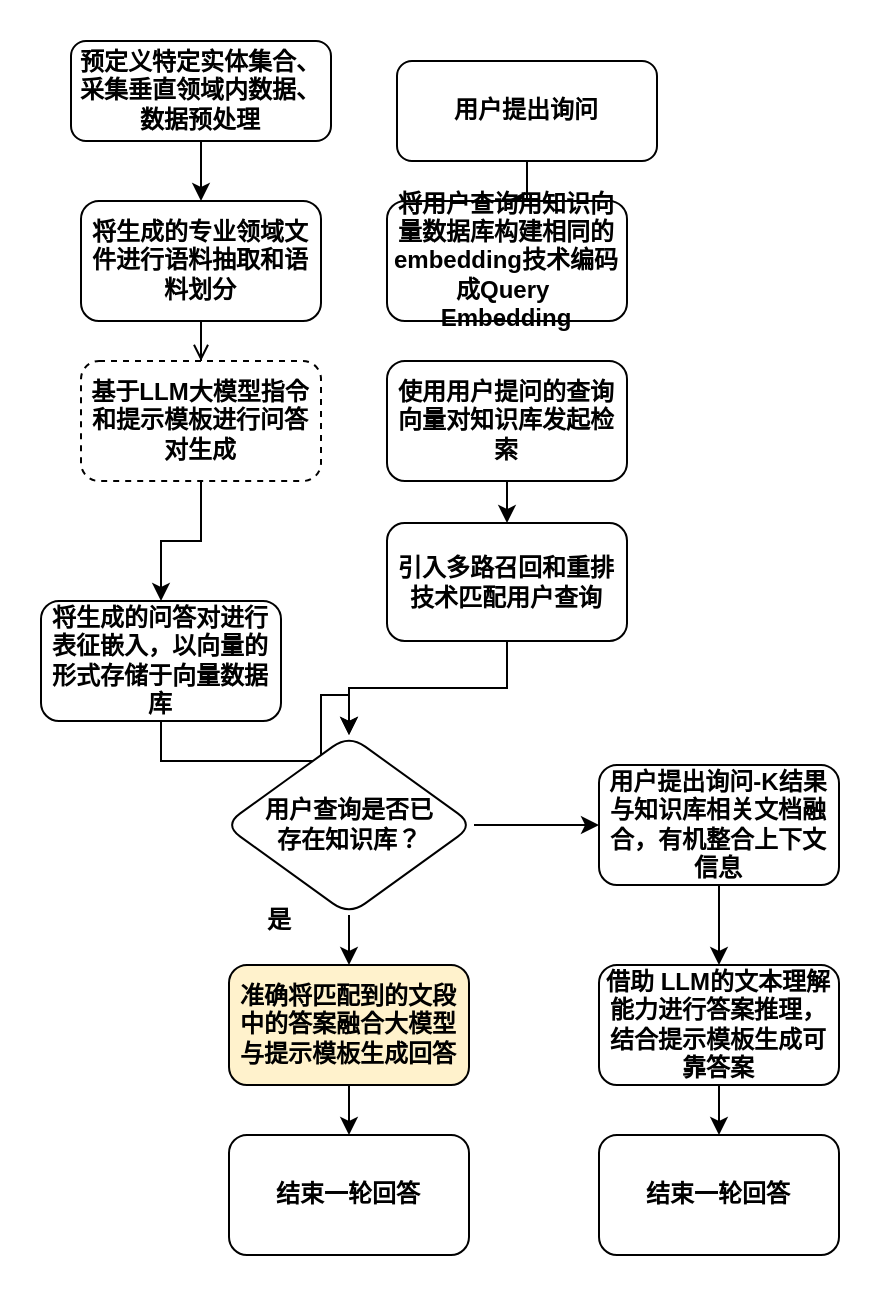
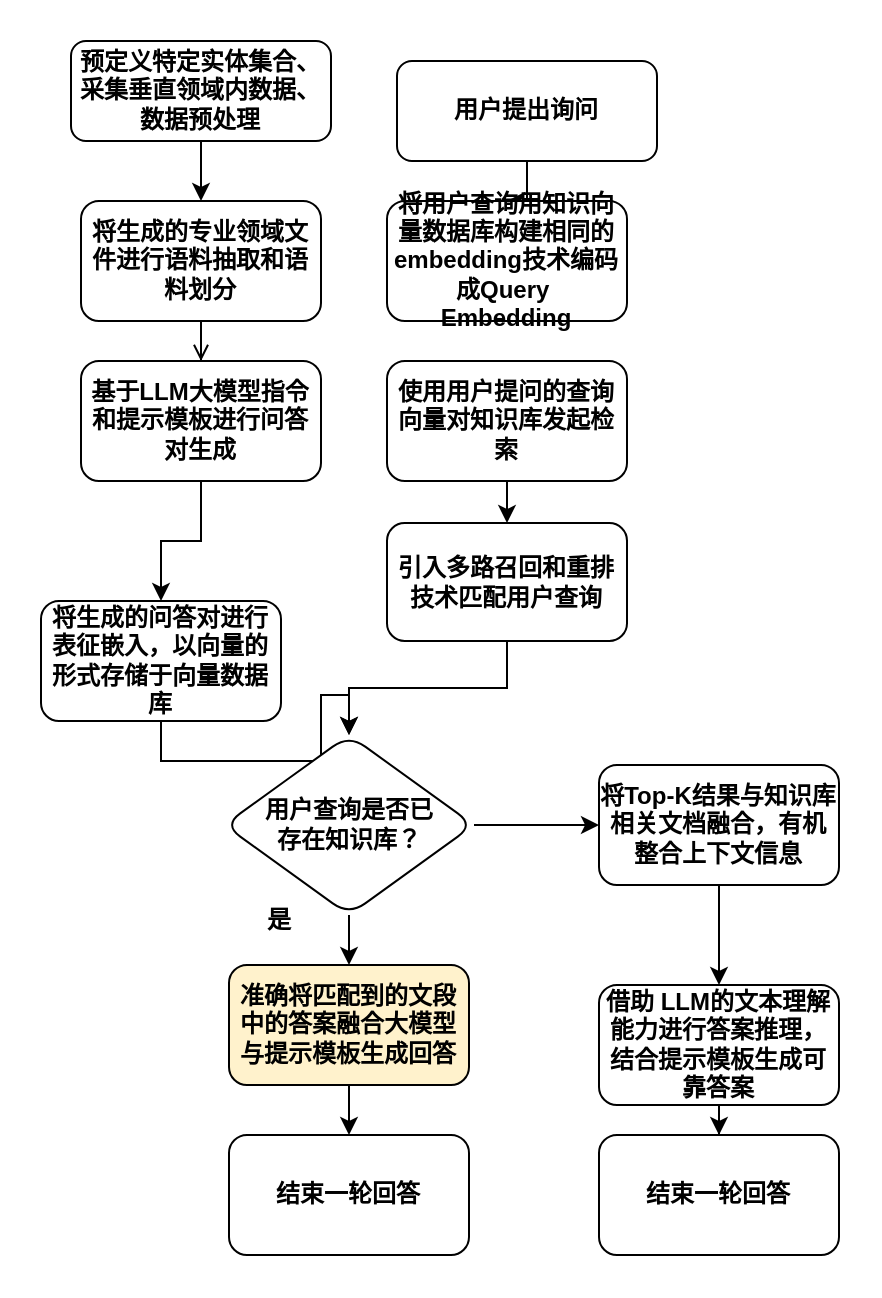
  <mxCell id="0" />
  <mxCell id="1" parent="0" />
  <mxCell id="2" value="" style="edgeStyle=orthogonalEdgeStyle;rounded=0;orthogonalLoop=1;jettySize=auto;html=1;fontStyle=1;fontFamily=Helvetica;" edge="1" parent="1" source="3" target="5"><mxGeometry relative="1" as="geometry" /></mxCell>
  <mxCell id="3" value="预定义特定实体集合、采集垂直领域内数据、数据预处理" style="rounded=1;whiteSpace=wrap;html=1;fontSize=12;glass=0;strokeWidth=1;shadow=0;fontStyle=1;fontFamily=Helvetica;" vertex="1" parent="1"><mxGeometry x="35" y="20" width="130" height="50" as="geometry" /></mxCell>
  <mxCell id="4" value="" style="edgeStyle=orthogonalEdgeStyle;rounded=0;orthogonalLoop=1;jettySize=auto;html=1;fontStyle=1;fontFamily=Helvetica;endArrow=open;" edge="1" parent="1" source="5" target="7"><mxGeometry relative="1" as="geometry" /></mxCell>
  <mxCell id="5" value="将生成的专业领域文件进行语料抽取和语料划分" style="whiteSpace=wrap;html=1;rounded=1;glass=0;strokeWidth=1;shadow=0;fontStyle=1;fontFamily=Helvetica;" vertex="1" parent="1"><mxGeometry x="40" y="100" width="120" height="60" as="geometry" /></mxCell>
  <mxCell id="6" value="" style="edgeStyle=orthogonalEdgeStyle;rounded=0;orthogonalLoop=1;jettySize=auto;html=1;fontStyle=1;fontFamily=Helvetica;" edge="1" parent="1" source="7" target="9"><mxGeometry relative="1" as="geometry" /></mxCell>
- <mxCell id="7" value="&lt;p class=&quot;MsoNormal&quot;&gt;基于LLM大模型指令和提示模板进行问答对生成&lt;/p&gt;" style="rounded=1;whiteSpace=wrap;html=1;glass=0;strokeWidth=1;shadow=0;fontStyle=1;fontFamily=Helvetica;dashed=1;" vertex="1" parent="1"><mxGeometry x="40" y="180" width="120" height="60" as="geometry" /></mxCell>
+ <mxCell id="7" value="&lt;p class=&quot;MsoNormal&quot;&gt;基于LLM大模型指令和提示模板进行问答对生成&lt;/p&gt;" style="rounded=1;whiteSpace=wrap;html=1;glass=0;strokeWidth=1;shadow=0;fontStyle=1;fontFamily=Helvetica;" vertex="1" parent="1"><mxGeometry x="40" y="180" width="120" height="60" as="geometry" /></mxCell>
  <mxCell id="8" style="edgeStyle=orthogonalEdgeStyle;rounded=0;orthogonalLoop=1;jettySize=auto;html=1;exitX=0.5;exitY=1;exitDx=0;exitDy=0;entryX=0.5;entryY=0;entryDx=0;entryDy=0;" edge="1" parent="1" source="9" target="24"><mxGeometry relative="1" as="geometry" /></mxCell>
  <mxCell id="9" value="将生成的问答对进行表征嵌入，以向量的形式存储于向量数据库" style="rounded=1;whiteSpace=wrap;html=1;glass=0;strokeWidth=1;shadow=0;fontStyle=1;fontFamily=Helvetica;" vertex="1" parent="1"><mxGeometry x="20" y="300" width="120" height="60" as="geometry" /></mxCell>
  <mxCell id="10" value="" style="edgeStyle=orthogonalEdgeStyle;rounded=0;orthogonalLoop=1;jettySize=auto;html=1;fontStyle=1;fontFamily=Helvetica;" edge="1" parent="1" source="11" target="12"><mxGeometry relative="1" as="geometry" /></mxCell>
  <mxCell id="11" value="用户提出询问" style="rounded=1;whiteSpace=wrap;html=1;fontSize=12;glass=0;strokeWidth=1;shadow=0;fontStyle=1;fontFamily=Helvetica;" vertex="1" parent="1"><mxGeometry x="198" y="30" width="130" height="50" as="geometry" /></mxCell>
  <mxCell id="12" value="&lt;p class=&quot;MsoNormal&quot;&gt;将用户查询用知识向量数据库构建相同的embedding技术编码成Query&amp;nbsp; Embedding&lt;/p&gt;" style="whiteSpace=wrap;html=1;rounded=1;glass=0;strokeWidth=1;shadow=0;fontStyle=1;fontFamily=Helvetica;" vertex="1" parent="1"><mxGeometry x="193" y="100" width="120" height="60" as="geometry" /></mxCell>
  <mxCell id="13" value="" style="edgeStyle=orthogonalEdgeStyle;rounded=0;orthogonalLoop=1;jettySize=auto;html=1;fontStyle=1;fontFamily=Helvetica;" edge="1" parent="1" source="14" target="16"><mxGeometry relative="1" as="geometry" /></mxCell>
  <mxCell id="14" value="&lt;p class=&quot;MsoNormal&quot;&gt;使用用户提问的查询向量对知识库发起检索&lt;/p&gt;" style="rounded=1;whiteSpace=wrap;html=1;glass=0;strokeWidth=1;shadow=0;fontStyle=1;fontFamily=Helvetica;" vertex="1" parent="1"><mxGeometry x="193" y="180" width="120" height="60" as="geometry" /></mxCell>
  <mxCell id="15" value="" style="edgeStyle=orthogonalEdgeStyle;rounded=0;orthogonalLoop=1;jettySize=auto;html=1;exitX=0.5;exitY=1;exitDx=0;exitDy=0;entryX=0.5;entryY=0;entryDx=0;entryDy=0;spacingBottom=5;" edge="1" parent="1" source="16" target="24"><mxGeometry relative="1" as="geometry" /></mxCell>
  <mxCell id="16" value="引入多路召回和重排技术匹配用户查询" style="rounded=1;whiteSpace=wrap;html=1;glass=0;strokeWidth=1;shadow=0;fontStyle=1;fontFamily=Helvetica;" vertex="1" parent="1"><mxGeometry x="193" y="261" width="120" height="59" as="geometry" /></mxCell>
  <mxCell id="17" value="" style="edgeStyle=orthogonalEdgeStyle;rounded=0;orthogonalLoop=1;jettySize=auto;html=1;fontStyle=1;fontFamily=Helvetica;" edge="1" parent="1" source="18" target="20"><mxGeometry relative="1" as="geometry" /></mxCell>
- <mxCell id="18" value="用户提出询问-K结果与知识库相关文档融合，有机整合上下文信息" style="rounded=1;whiteSpace=wrap;html=1;glass=0;strokeWidth=1;shadow=0;fontStyle=1;fontFamily=Helvetica;" vertex="1" parent="1"><mxGeometry x="299" y="382" width="120" height="60" as="geometry" /></mxCell>
+ <mxCell id="18" value="将Top-K结果与知识库相关文档融合，有机整合上下文信息" style="rounded=1;whiteSpace=wrap;html=1;glass=0;strokeWidth=1;shadow=0;fontStyle=1;fontFamily=Helvetica;" vertex="1" parent="1"><mxGeometry x="299" y="382" width="120" height="60" as="geometry" /></mxCell>
  <mxCell id="19" value="" style="edgeStyle=orthogonalEdgeStyle;rounded=0;orthogonalLoop=1;jettySize=auto;html=1;fontStyle=1;fontFamily=Helvetica;" edge="1" parent="1" source="20" target="21"><mxGeometry relative="1" as="geometry" /></mxCell>
- <mxCell id="20" value="借助&amp;nbsp;LLM的文本理解能力进行答案推理，结合提示模板生成可靠答案" style="rounded=1;whiteSpace=wrap;html=1;glass=0;strokeWidth=1;shadow=0;fontStyle=1;fontFamily=Helvetica;" vertex="1" parent="1"><mxGeometry x="299" y="482" width="120" height="60" as="geometry" /></mxCell>
+ <mxCell id="20" value="借助&amp;nbsp;LLM的文本理解能力进行答案推理，结合提示模板生成可靠答案" style="rounded=1;whiteSpace=wrap;html=1;glass=0;strokeWidth=1;shadow=0;fontStyle=1;fontFamily=Helvetica;" vertex="1" parent="1"><mxGeometry x="299" y="492" width="120" height="60" as="geometry" /></mxCell>
  <mxCell id="21" value="结束一轮回答" style="rounded=1;whiteSpace=wrap;html=1;glass=0;strokeWidth=1;shadow=0;fontStyle=1;fontFamily=Helvetica;" vertex="1" parent="1"><mxGeometry x="299" y="567" width="120" height="60" as="geometry" /></mxCell>
  <mxCell id="22" value="" style="edgeStyle=orthogonalEdgeStyle;rounded=0;orthogonalLoop=1;jettySize=auto;html=1;fontStyle=1;fontFamily=Helvetica;" edge="1" parent="1" source="24" target="26"><mxGeometry relative="1" as="geometry" /></mxCell>
  <mxCell id="23" value="" style="edgeStyle=orthogonalEdgeStyle;rounded=0;orthogonalLoop=1;jettySize=auto;html=1;fontStyle=1;fontFamily=Helvetica;" edge="1" parent="1" source="24"><mxGeometry relative="1" as="geometry"><mxPoint x="299" y="412" as="targetPoint" /></mxGeometry></mxCell>
  <mxCell id="24" value="用户查询是否已&lt;br&gt;存在知识库？" style="rhombus;whiteSpace=wrap;html=1;rounded=1;glass=0;strokeWidth=1;shadow=0;fontStyle=1;fontFamily=Helvetica;" vertex="1" parent="1"><mxGeometry x="111.5" y="367" width="125" height="90" as="geometry" /></mxCell>
  <mxCell id="25" value="" style="edgeStyle=orthogonalEdgeStyle;rounded=0;orthogonalLoop=1;jettySize=auto;html=1;fontStyle=1;fontFamily=Helvetica;" edge="1" parent="1" source="26" target="28"><mxGeometry relative="1" as="geometry" /></mxCell>
  <mxCell id="26" value="准确将匹配到的文段中的答案融合大模型与提示模板生成回答" style="rounded=1;whiteSpace=wrap;html=1;glass=0;strokeWidth=1;shadow=0;fontStyle=1;fontFamily=Helvetica;fillColor=#fff2cc;" vertex="1" parent="1"><mxGeometry x="114" y="482" width="120" height="60" as="geometry" /></mxCell>
  <mxCell id="27" value="是" style="text;html=1;align=center;verticalAlign=middle;resizable=0;points=[];autosize=1;strokeColor=none;fillColor=none;fontStyle=1;fontFamily=Helvetica;" vertex="1" parent="1"><mxGeometry x="124" y="447" width="30" height="26" as="geometry" /></mxCell>
  <mxCell id="28" value="结束一轮回答" style="rounded=1;whiteSpace=wrap;html=1;glass=0;strokeWidth=1;shadow=0;fontStyle=1;fontFamily=Helvetica;" vertex="1" parent="1"><mxGeometry x="114" y="567" width="120" height="60" as="geometry" /></mxCell>
